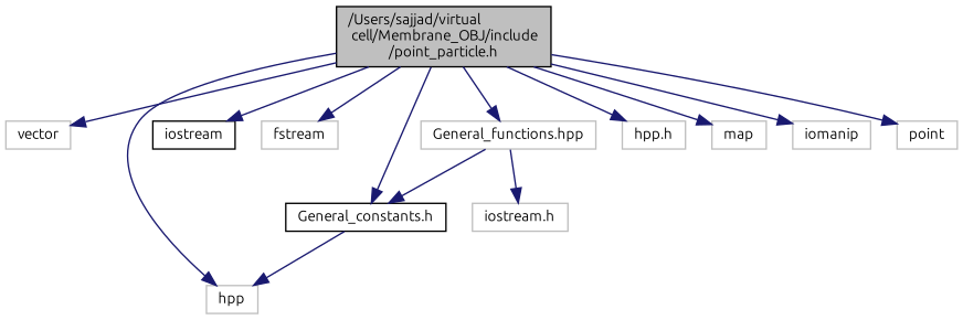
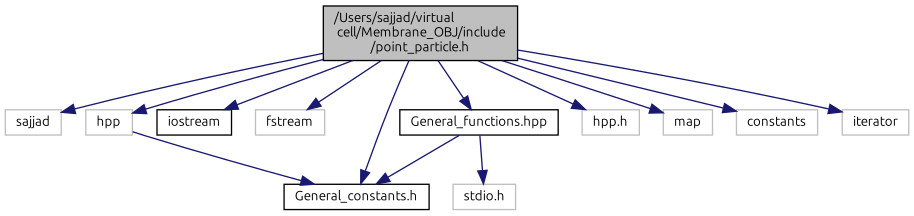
  digraph {
    fontname=Ubuntu
    node [color=grey75 fillcolor=white fontname=Ubuntu fontsize=10 shape=record style=filled]
    edge [color=midnightblue fontname=Ubuntu fontsize=10 labelfontname=Helvetica labelfontsize=10 style=solid]
    n1 [color=black fillcolor=grey75 fontcolor=black height=0.2 label="/Users/sajjad/virtual\l cell/Membrane_OBJ/include\l/point_particle.h" width=0.4]
-   n2 [height=0.2 label=vector width=0.4]
+   n2 [height=0.2 label=sajjad width=0.4]
    n3 [height=0.2 label=hpp width=0.4]
    n4 [color=black height=0.2 label=iostream width=0.4]
    n5 [height=0.2 label=fstream width=0.4]
    n6 [color=black height=0.2 label="General_constants.h" width=0.4]
-   n7 [height=0.2 label="General_functions.hpp" width=0.4]
+   n7 [color=black height=0.2 label="General_functions.hpp" width=0.4]
    n8 [height=0.2 label="hpp.h" width=0.4]
    n9 [height=0.2 label=map width=0.4]
-   n10 [height=0.2 label=iomanip width=0.4]
-   n11 [height=0.2 label=point width=0.4]
-   n12 [height=0.2 label="iostream.h" width=0.4]
+   n10 [height=0.2 label=constants width=0.4]
+   n11 [height=0.2 label=iterator width=0.4]
+   n12 [height=0.2 label="stdio.h" width=0.4]
    n1 -> n2
    n1 -> n3
    n1 -> n4
    n1 -> n5
    n1 -> n6
    n1 -> n7
    n1 -> n8
    n1 -> n9
    n1 -> n10
    n1 -> n11
-   n6 -> n3
+   n3 -> n6
    n7 -> n6
    n7 -> n12
  }
